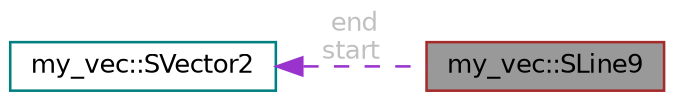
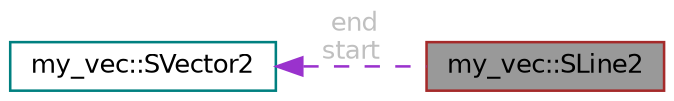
  digraph {
    rankdir=LR
    node [fontname=Helvetica fontsize=10 shape=box style=filled]
-   n1 [color=brown fillcolor=grey60 fontcolor=black height=0.2 label="my_vec::SLine9" width=0.4]
+   n1 [color=brown fillcolor=grey60 fontcolor=black height=0.2 label="my_vec::SLine2" width=0.4]
    n2 [color=teal fillcolor=white height=0.2 label="my_vec::SVector2" width=0.4]
    n2 -> n1 [color=darkorchid3 dir=back fontcolor=grey fontname=Helvetica fontsize=10 label=" end\nstart" labelfontname=Helvetica labelfontsize=10 style=dashed]
  }
